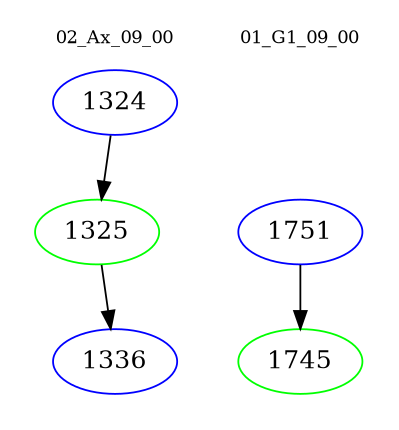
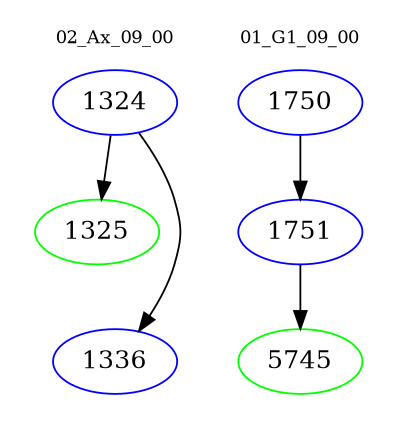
  digraph {
    node [color=blue]
    edge [color=black]
    n1 [label=1324]
    n2 [color=green label=1325]
    n3 [label=1336]
-   n5 [color=green label=1745]
+   n4 [label=1750]
+   n5 [color=green label=5745]
    n6 [label=1751]
    subgraph cluster_1 {
      color=white
      fontsize=10
      label="02_Ax_09_00"
      n1
      n2
      n3
    }
    subgraph cluster_2 {
      color=white
      fontsize=10
      label="01_G1_09_00"
+     n4
      n5
      n6
    }
    n1 -> n2
-   n2 -> n3
+   n1 -> n3
+   n4 -> n6
    n6 -> n5
  }
